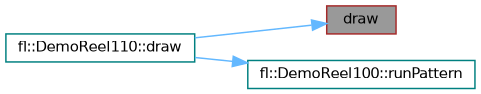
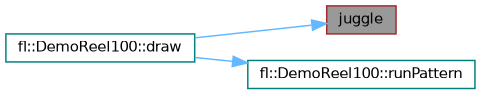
  digraph {
    rankdir=RL
    node [color=teal fillcolor=white fontname=Helvetica fontsize=10 shape=box style=filled]
    edge [color=steelblue1 dir=back fontname=Helvetica fontsize=10 labelfontname=Helvetica labelfontsize=10 style=solid]
-   n1 [color=brown fillcolor=grey60 fontcolor=black height=0.2 label=draw width=0.4]
-   n2 [height=0.2 label="fl::DemoReel110::draw" width=0.4]
+   n1 [color=brown fillcolor=grey60 fontcolor=black height=0.2 label=juggle width=0.4]
+   n2 [height=0.2 label="fl::DemoReel100::draw" width=0.4]
    n3 [height=0.2 label="fl::DemoReel100::runPattern" width=0.4]
    n1 -> n2
    n3 -> n2
  }
